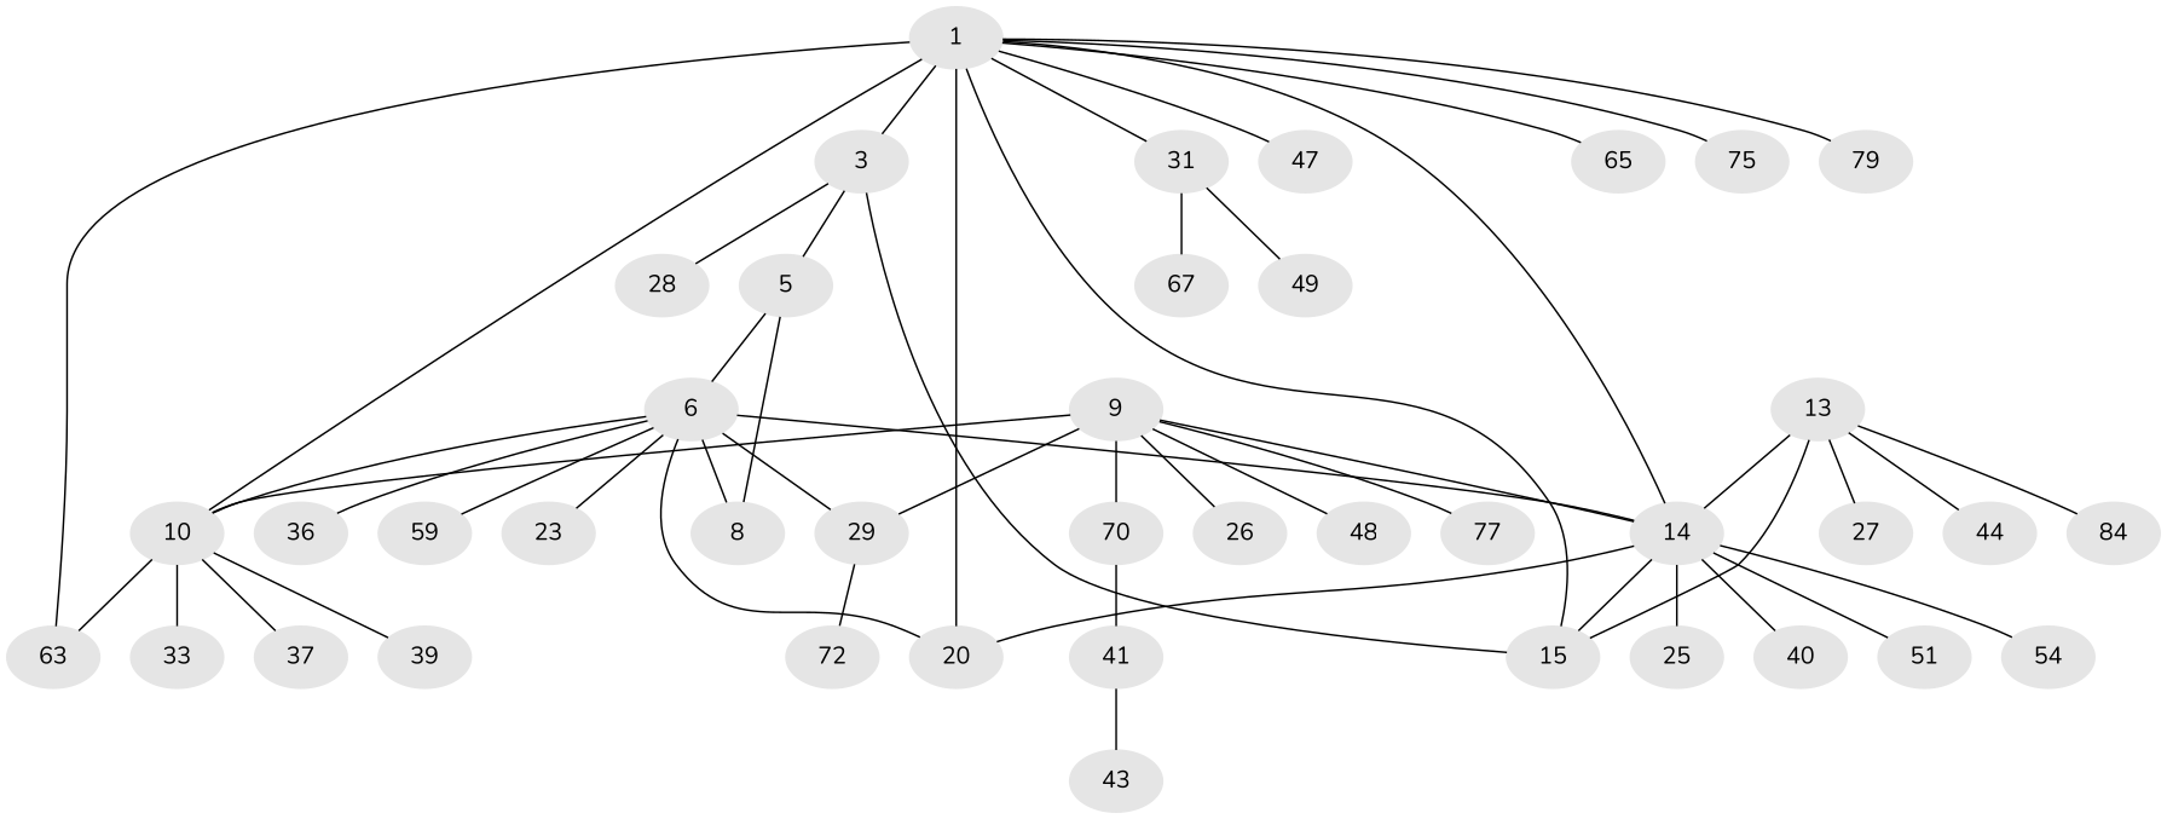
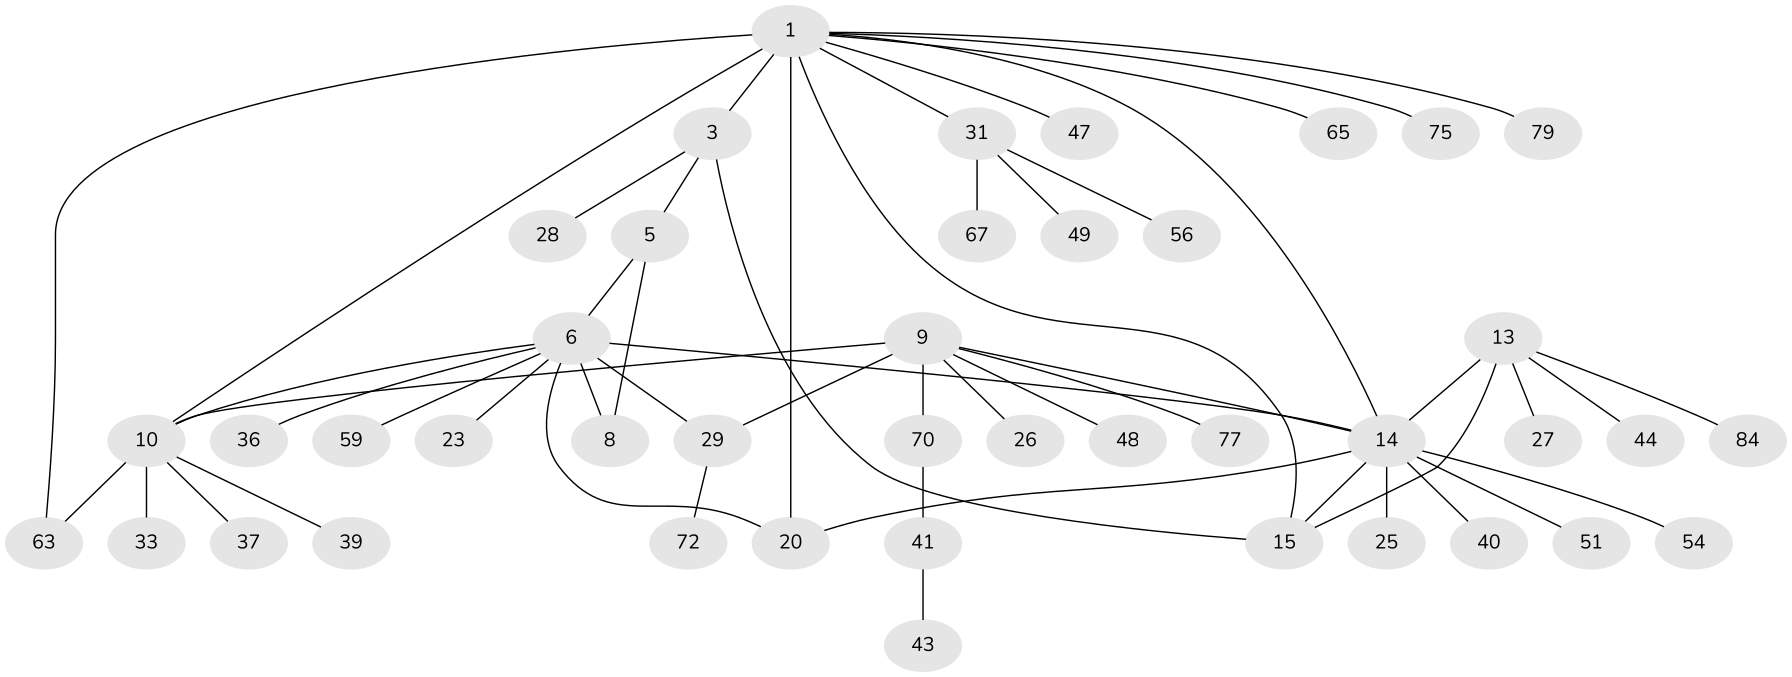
  graph {
    fontname=Nunito
    node [color=gray90 fontname=Nunito style=filled]
    edge [fontname=Nunito]
    1 [super="+46+17+2+73"]
    3 [super="+34"]
    10 [super="+11"]
    14 [super="+55+52+16+66+71+60"]
    15 [super="+22+58"]
    20 [super="+30"]
    31
    47
    63
    65
    75
    79
    5
    28
    33
    37
    39
    25
    40 [super="+45"]
    51
    54
    49
+   56
    67
    6 [super="+7+53"]
    8
    23
    29 [super="+82"]
    36
    59
    72 [super="+83"]
    9 [super="+50+12"]
    26 [super="+74"]
    48 [super="+68"]
    70
    77
    43 [super="+61"]
    41
    13
    27
    44
    84
    1 -- 3 [weight=3]
    1 -- 10 [weight=3]
    1 -- 14 [weight=2]
    1 -- 15
    1 -- 20 [weight=2]
    1 -- 31
    1 -- 47
    1 -- 63
    1 -- 65
    1 -- 75
    1 -- 79
    3 -- 15
    3 -- 5
    3 -- 28
    10 -- 63
    10 -- 33
    10 -- 37
    10 -- 39
    14 -- 15 [weight=2]
    14 -- 20
    14 -- 25
    14 -- 40
    14 -- 51
    14 -- 54
    31 -- 49
+   31 -- 56
    31 -- 67
    5 -- 6 [weight=2]
    5 -- 8
    6 -- 10 [weight=2]
    6 -- 14 [weight=2]
    6 -- 20
    6 -- 8 [weight=2]
    6 -- 23
    6 -- 29
    6 -- 36
    6 -- 59
    29 -- 72
    9 -- 10 [weight=4]
    9 -- 14
    9 -- 29
    9 -- 26
    9 -- 48
    9 -- 70
    9 -- 77
    70 -- 41
    41 -- 43
    13 -- 14 [weight=2]
    13 -- 15
    13 -- 27
    13 -- 44
    13 -- 84
  }
